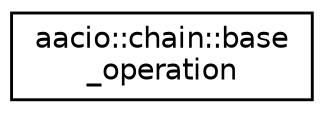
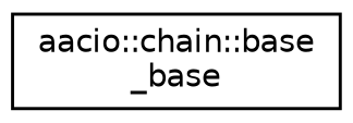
  digraph {
    rankdir=LR
-   n1 [color=black fillcolor=white fontname=Helvetica fontsize=10 height=0.2 label="aacio::chain::base\l_operation" shape=record style=filled width=0.4]
+   n1 [color=black fillcolor=white fontname=Helvetica fontsize=10 height=0.2 label="aacio::chain::base\l_base" shape=record style=filled width=0.4]
  }
